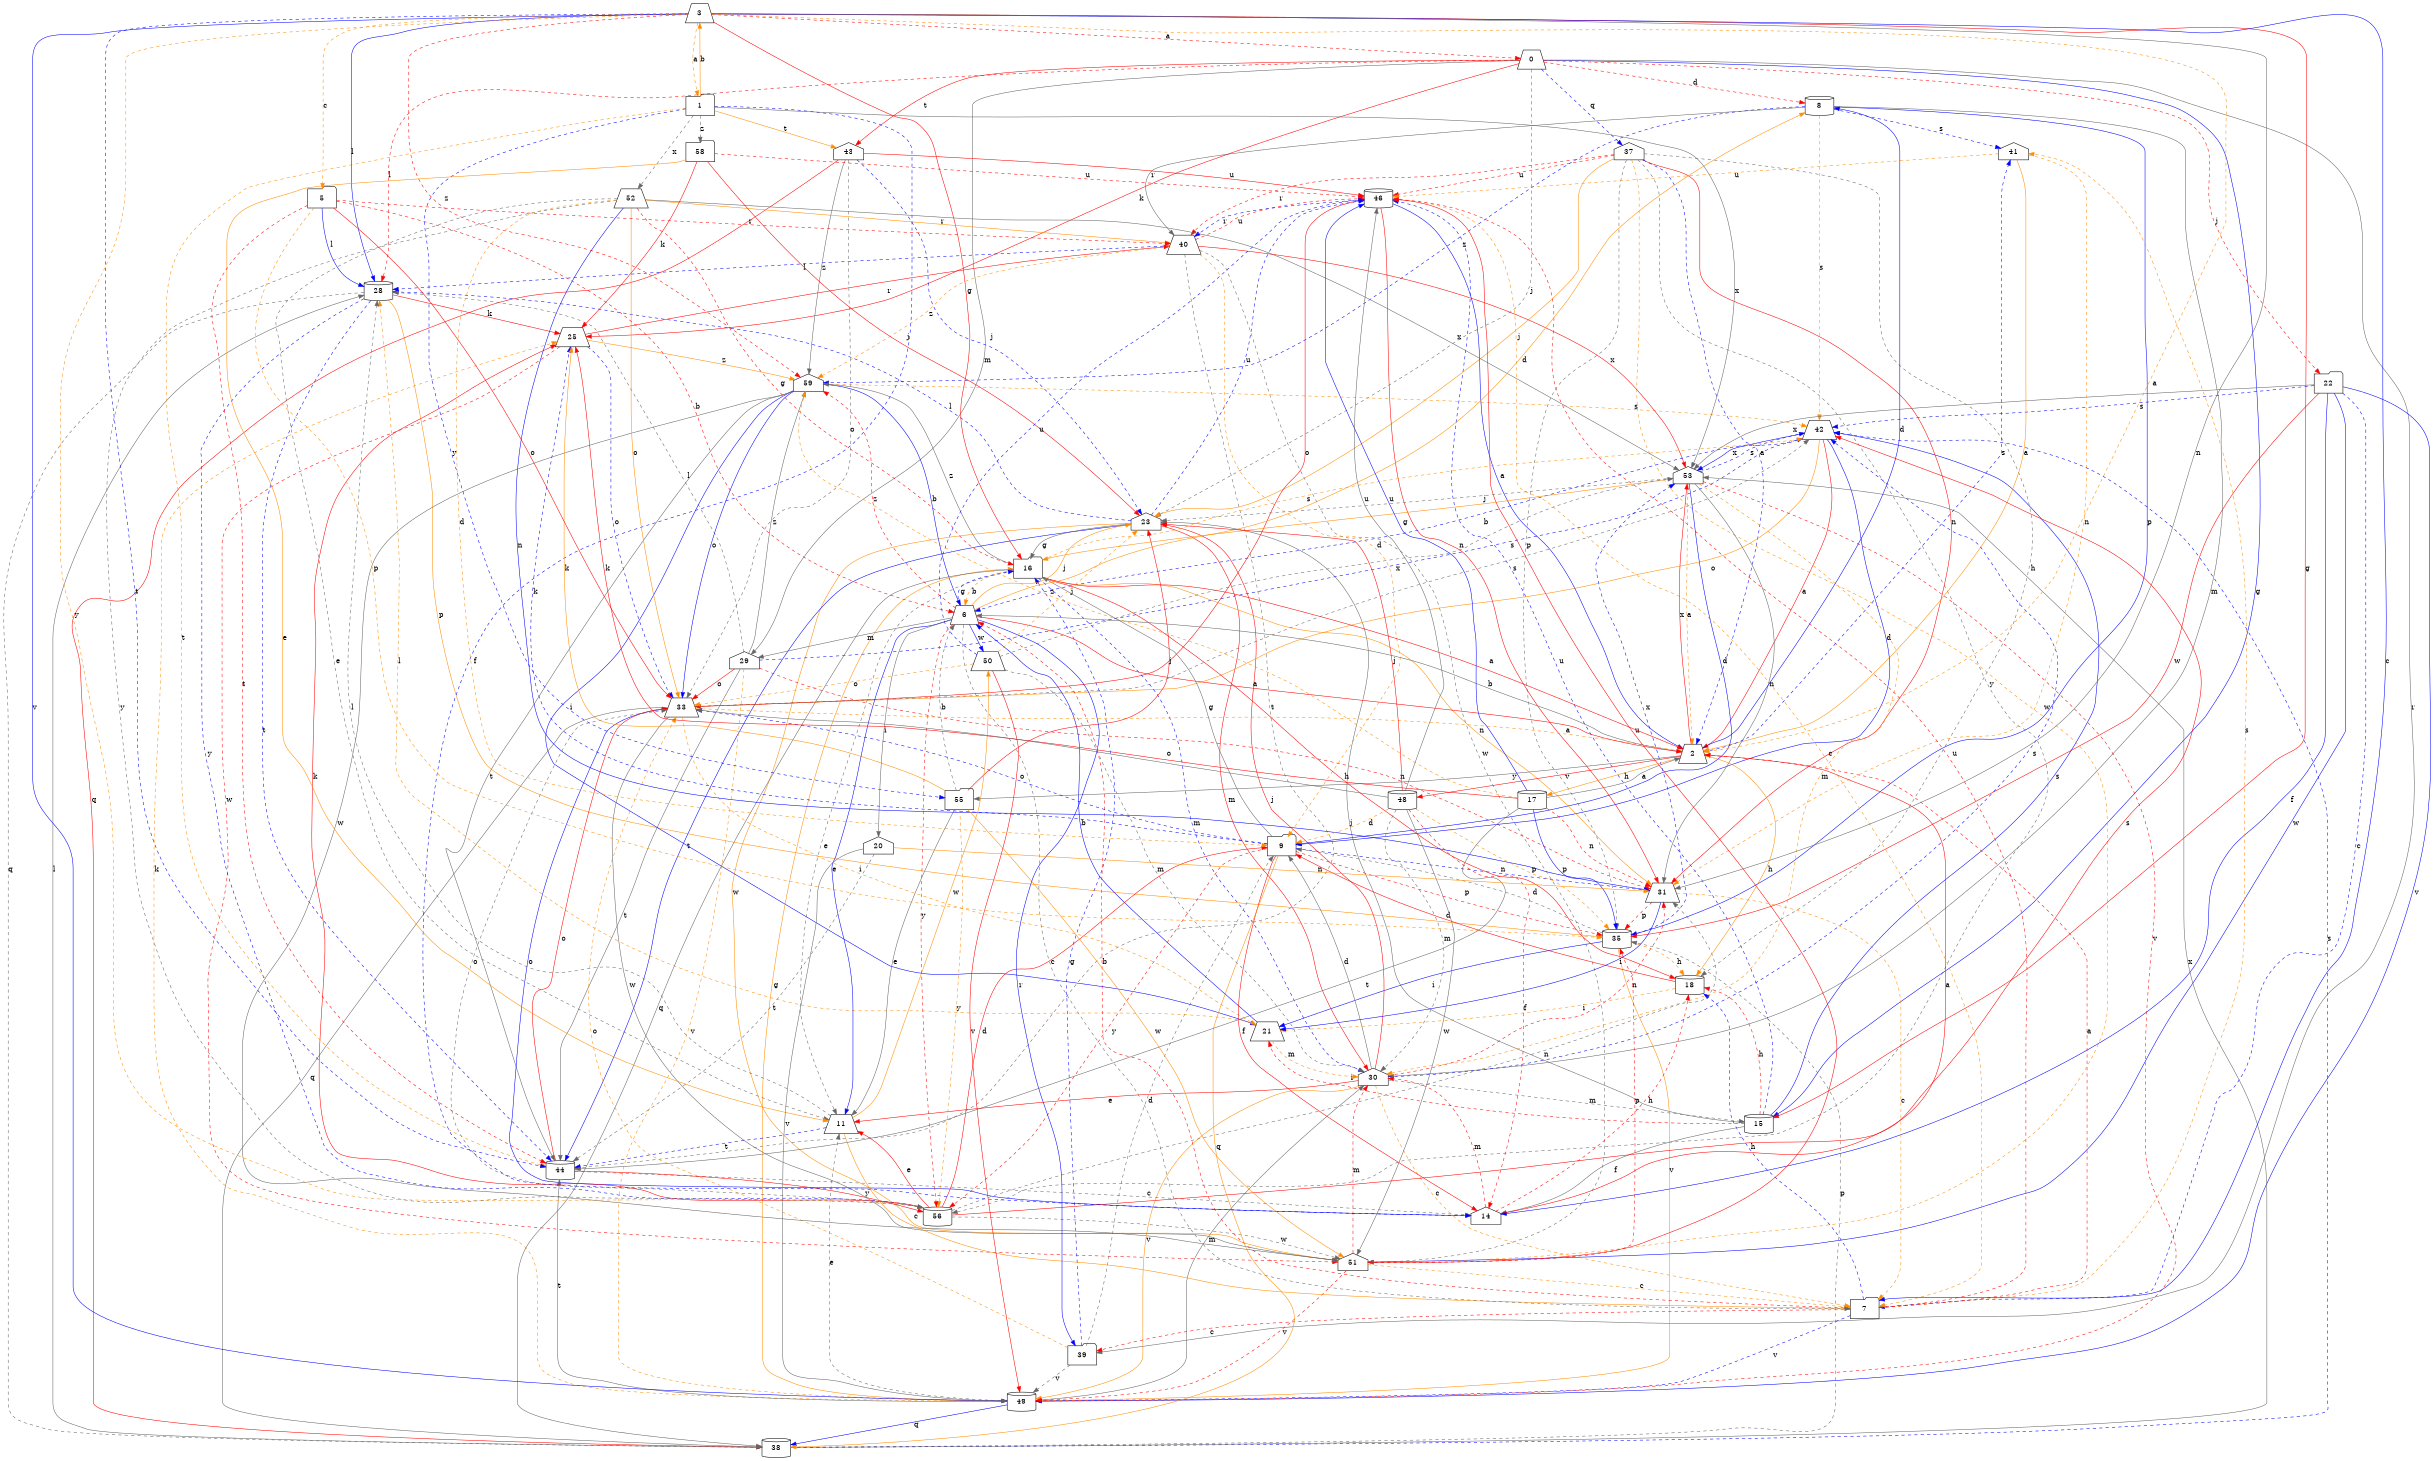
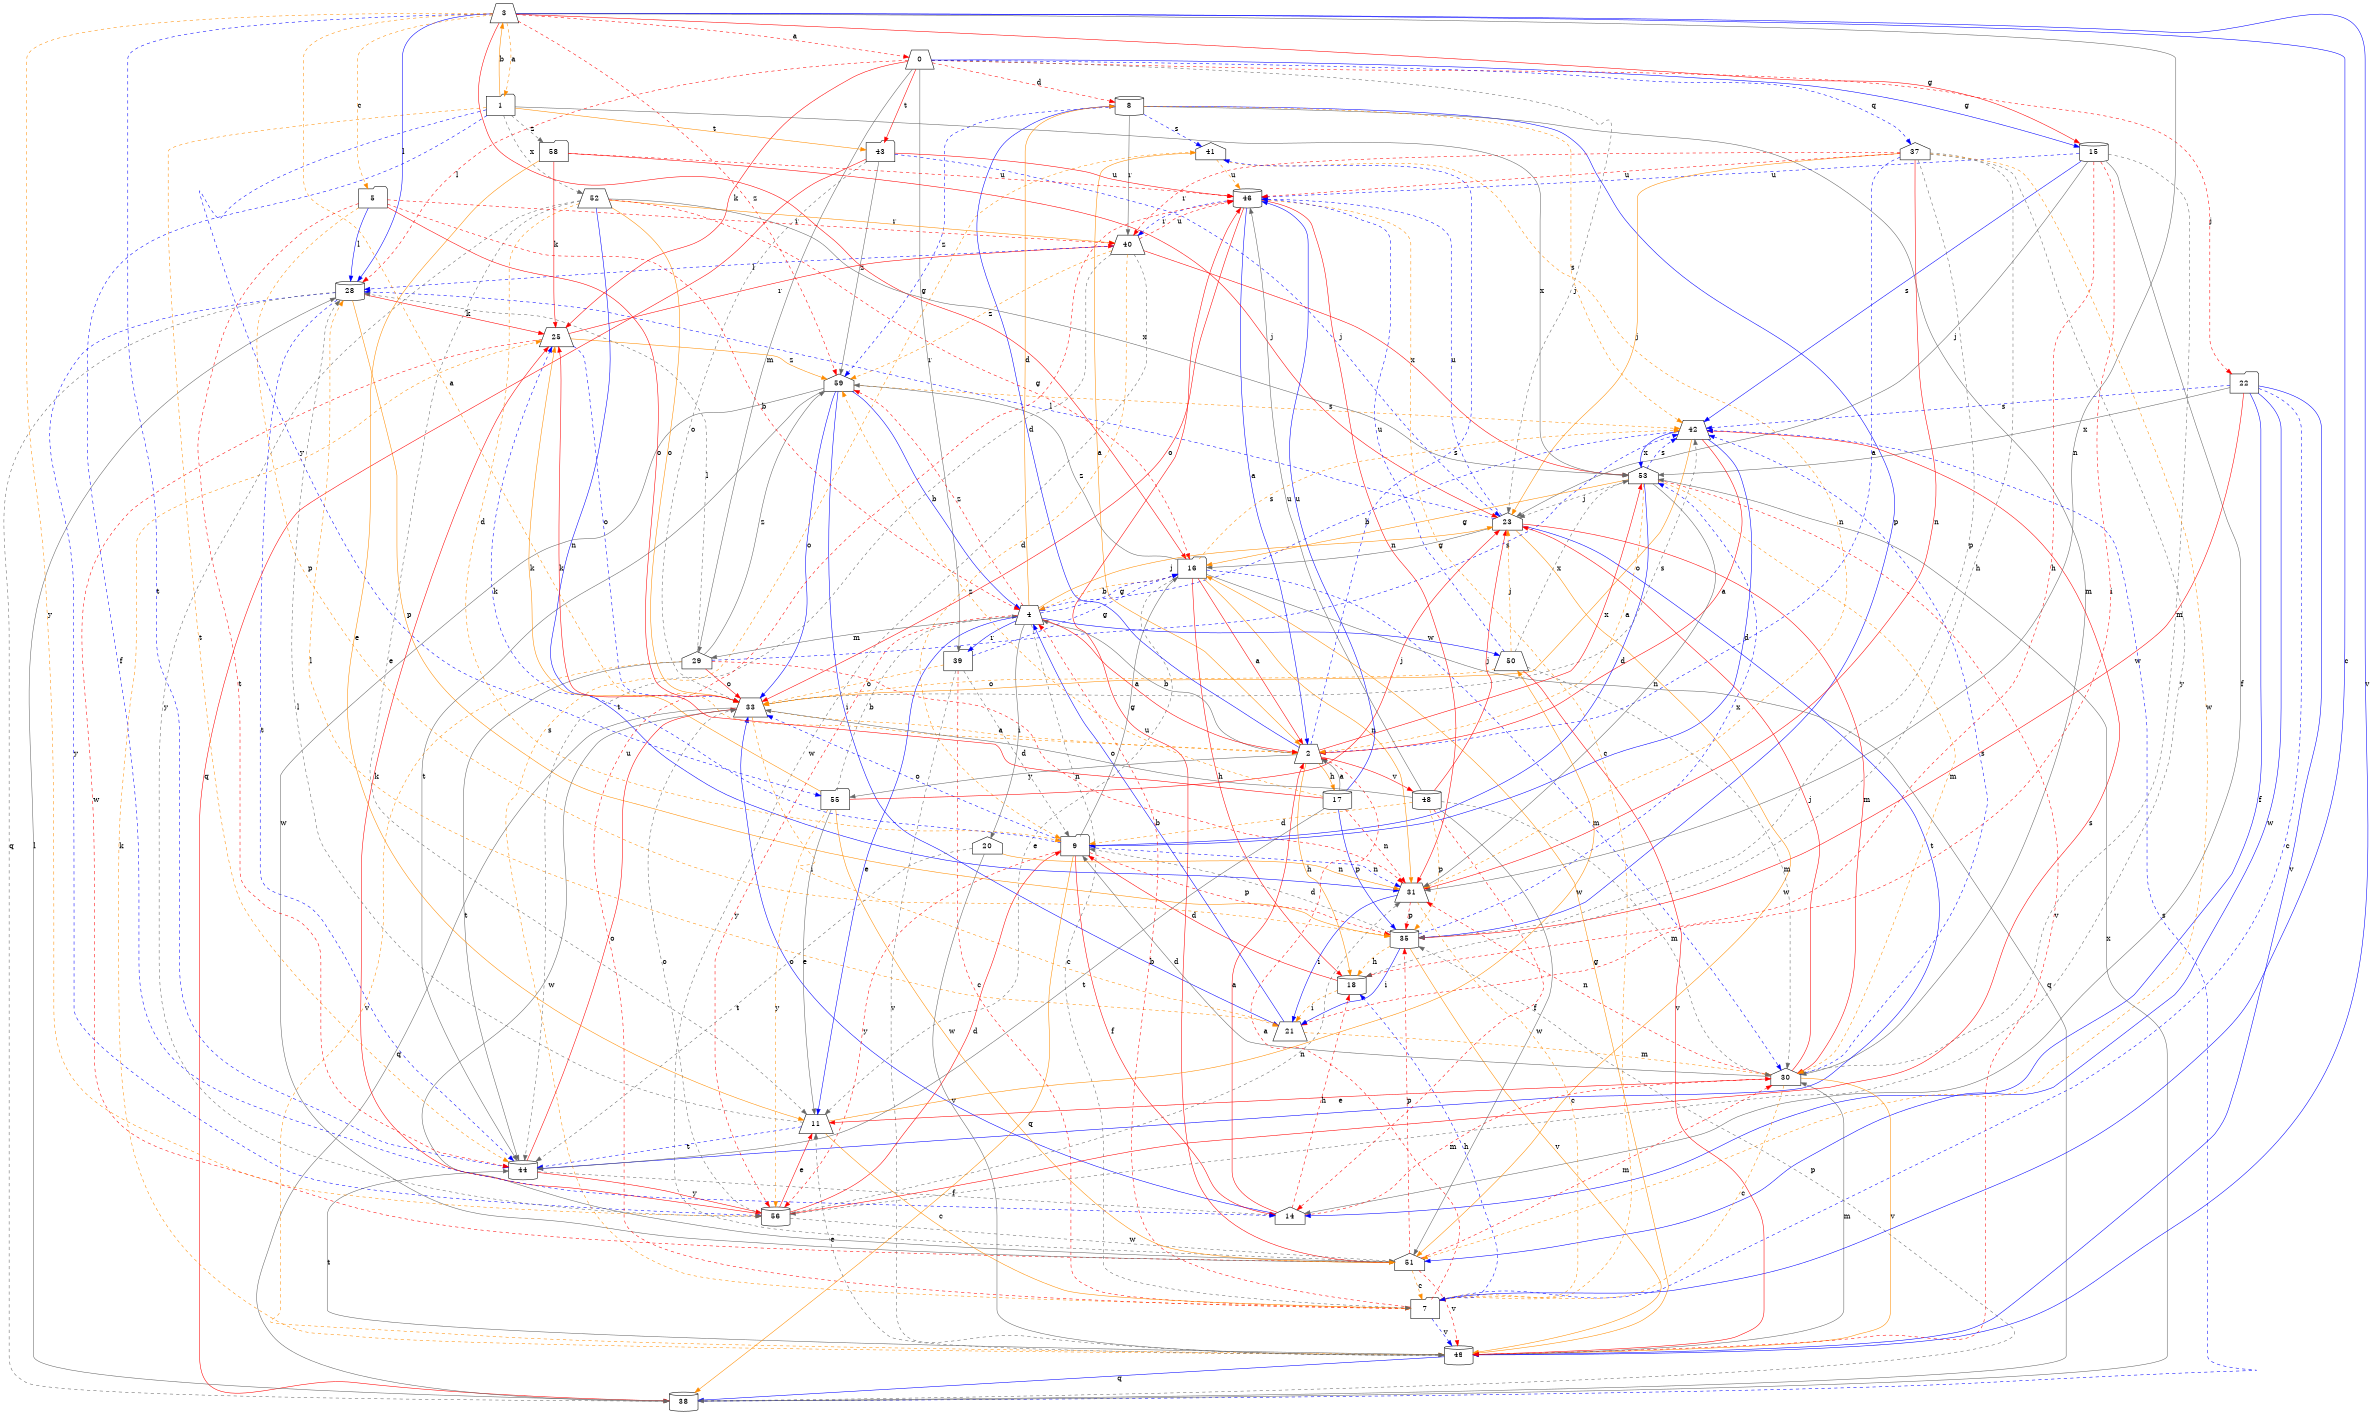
  strict digraph {
    node [shape=trapezium]
    edge [color=red style=dashed]
    8 [shape=cylinder]
    0
    15 [shape=cylinder]
    22 [shape=folder]
    23 [shape=house]
    25
    28 [shape=cylinder]
    29 [shape=house]
    37 [shape=house]
    39 [shape=folder]
-   43 [shape=house]
+   43 [shape=folder]
    41 [shape=house]
    59 [shape=house]
    35 [shape=cylinder]
    40
    30 [shape=house]
    42
    14 [shape=house]
    18 [shape=cylinder]
    46 [shape=cylinder]
    21
    53 [shape=house]
    7 [shape=folder]
    49 [shape=cylinder]
    51 [shape=house]
    44 [shape=cylinder]
    16 [shape=folder]
    33
    56 [shape=cylinder]
    38 [shape=cylinder]
    31
    2
    9 [shape=folder]
    1 [shape=folder]
    3
    52
    55 [shape=folder]
    58 [shape=folder]
    5 [shape=folder]
    11
-   4 [label=6]
+   4
    17 [shape=cylinder]
    48 [shape=cylinder]
    20 [shape=house]
    50
    8 -> 41 [color=blue label=s]
    8 -> 59 [color=blue label=z]
    8 -> 35 [color=blue label=p style=solid]
    8 -> 40 [color=gray40 label=r style=solid]
    8 -> 30 [color=gray40 label=m style=solid]
    8 -> 42 [color=darkorange label=s]
    0 -> 8 [label=d]
    0 -> 15 [color=blue label=g style=solid]
    0 -> 22 [label=j]
    0 -> 23 [color=gray40 label=j]
    0 -> 25 [label=k style=solid]
    0 -> 28 [label=l]
    0 -> 29 [color=gray40 label=m style=solid]
    0 -> 37 [color=blue label=q]
    0 -> 39 [color=gray40 label=r style=solid]
    0 -> 43 [label=t style=solid]
    15 -> 23 [color=gray40 label=j style=solid]
-   30 -> 15 [color=gray40 label=m]
+   15 -> 30 [color=gray40 label=m]
    15 -> 42 [color=blue label=s style=solid]
    15 -> 14 [color=gray40 label=f style=solid]
    15 -> 18 [label=h]
    15 -> 46 [color=blue label=u]
    15 -> 21 [label=i]
    22 -> 35 [label=w style=solid]
    22 -> 42 [color=blue label=s]
    22 -> 14 [color=blue label=f style=solid]
    22 -> 53 [color=gray40 label=x style=solid]
    22 -> 7 [color=blue label=c]
    22 -> 49 [color=blue label=v style=solid]
    22 -> 51 [color=blue label=w style=solid]
    23 -> 28 [color=blue label=l]
    23 -> 30 [label=m style=solid]
    23 -> 46 [color=blue label=u]
    23 -> 51 [color=darkorange label=w style=solid]
    23 -> 44 [color=blue label=t style=solid]
    23 -> 16 [color=gray40 label=g style=solid]
    25 -> 59 [color=darkorange label=z style=solid]
    25 -> 40 [label=r style=solid]
    25 -> 51 [label=w]
    25 -> 33 [color=blue label=o]
    28 -> 25 [label=k style=solid]
    28 -> 35 [color=darkorange label=p style=solid]
    28 -> 44 [color=blue label=t]
    28 -> 56 [color=blue label=y]
    28 -> 38 [color=gray40 label=q]
    29 -> 28 [color=gray40 label=l]
    29 -> 59 [color=gray40 label=z style=solid]
    29 -> 42 [color=blue label=s]
    29 -> 49 [color=darkorange label=v]
    29 -> 44 [color=gray40 label=t style=solid]
    29 -> 33 [label=o style=solid]
    29 -> 31 [label=n]
    37 -> 23 [color=darkorange label=j style=solid]
    37 -> 35 [color=gray40 label=p]
    37 -> 40 [label=r]
    37 -> 18 [color=gray40 label=h]
    37 -> 46 [label=u]
    37 -> 51 [color=darkorange label=w]
    37 -> 56 [color=gray40 label=y]
    37 -> 31 [label=n style=solid]
    37 -> 2 [color=blue label=a]
-   7 -> 39 [label=c]
+   39 -> 7 [label=c]
    39 -> 49 [color=gray40 label=v]
    39 -> 16 [color=blue label=g]
    39 -> 33 [color=darkorange label=o]
    39 -> 9 [color=gray40 label=d]
    43 -> 23 [color=blue label=j]
    43 -> 59 [color=gray40 label=z style=solid]
    43 -> 46 [label=u style=solid]
    43 -> 33 [color=gray40 label=o]
    43 -> 38 [label=q style=solid]
    41 -> 46 [color=darkorange label=u]
    41 -> 31 [color=darkorange label=n]
    41 -> 2 [color=darkorange label=a style=solid]
    59 -> 42 [color=darkorange label=s]
    59 -> 21 [color=blue label=i style=solid]
    59 -> 51 [color=gray40 label=w style=solid]
    59 -> 44 [color=gray40 label=t style=solid]
    59 -> 33 [color=blue label=o style=solid]
    59 -> 4 [color=blue label=b style=solid]
    35 -> 18 [color=darkorange label=h]
    35 -> 21 [color=blue label=i style=solid]
    35 -> 53 [color=blue label=x]
    35 -> 49 [color=darkorange label=v style=solid]
    35 -> 9 [color=gray40 label=d]
    40 -> 28 [color=blue label=l]
    40 -> 59 [color=darkorange label=z]
    40 -> 46 [label=u]
    40 -> 53 [label=x style=solid]
    40 -> 51 [color=gray40 label=w]
    40 -> 44 [color=gray40 label=t]
    40 -> 9 [color=darkorange label=d]
    30 -> 23 [label=j style=solid]
    30 -> 42 [color=blue label=s]
    30 -> 7 [color=darkorange label=c]
    30 -> 49 [color=darkorange label=v style=solid]
    30 -> 31 [label=n]
    30 -> 9 [color=gray40 label=d style=solid]
    30 -> 11 [label=e style=solid]
    42 -> 53 [color=blue label=x style=solid]
    42 -> 33 [color=darkorange label=o style=solid]
    42 -> 2 [label=a style=solid]
    42 -> 9 [color=blue label=d style=solid]
    42 -> 4 [color=blue label=b]
    14 -> 30 [label=m]
    14 -> 18 [label=h]
    14 -> 33 [color=blue label=o style=solid]
    14 -> 2 [label=a style=solid]
    18 -> 21 [color=darkorange label=i]
    18 -> 9 [label=d style=solid]
    46 -> 40 [color=blue label=r]
    46 -> 7 [color=darkorange label=c]
    46 -> 33 [label=o style=solid]
    46 -> 31 [label=n style=solid]
    46 -> 2 [color=blue label=a style=solid]
    21 -> 28 [color=darkorange label=l]
    21 -> 30 [color=darkorange label=m]
    21 -> 4 [color=blue label=b style=solid]
    53 -> 23 [color=gray40 label=j]
    53 -> 30 [color=darkorange label=m]
    53 -> 42 [color=blue label=s]
    53 -> 49 [label=v]
    53 -> 16 [color=darkorange label=g style=solid]
    53 -> 31 [color=gray40 label=n style=solid]
    53 -> 2 [color=darkorange label=a]
    53 -> 9 [color=blue label=d style=solid]
    7 -> 41 [color=darkorange label=s]
    7 -> 18 [color=blue label=h]
    7 -> 46 [label=u]
    7 -> 49 [color=blue label=v]
    7 -> 2 [label=a]
    7 -> 4 [label=b]
    49 -> 25 [color=darkorange label=k]
    49 -> 30 [color=gray40 label=m style=solid]
    49 -> 44 [color=gray40 label=t style=solid]
    49 -> 16 [color=darkorange label=g style=solid]
    49 -> 38 [color=blue label=q style=solid]
    49 -> 11 [color=gray40 label=e]
    51 -> 35 [label=p]
    51 -> 30 [label=m]
    51 -> 46 [label=u style=solid]
    51 -> 7 [color=darkorange label=c]
    51 -> 49 [label=v]
-   44 -> 14 [color=gray40 label=c]
+   44 -> 14 [color=gray40 label=f]
    44 -> 33 [label=o style=solid]
    44 -> 56 [label=y style=solid]
    16 -> 59 [color=gray40 label=z style=solid]
    16 -> 30 [color=blue label=m]
    16 -> 42 [color=darkorange label=s]
    16 -> 18 [label=h style=solid]
    16 -> 38 [color=gray40 label=q style=solid]
    16 -> 31 [color=darkorange label=n style=solid]
    16 -> 2 [label=a style=solid]
    16 -> 11 [color=gray40 label=e]
    16 -> 4 [color=darkorange label=b]
    33 -> 42 [color=gray40 label=s]
    33 -> 21 [color=darkorange label=i]
    33 -> 51 [color=gray40 label=w style=solid]
    33 -> 38 [color=gray40 label=q style=solid]
    33 -> 2 [color=darkorange label=a]
    56 -> 25 [label=k style=solid]
    56 -> 42 [label=s style=solid]
    56 -> 51 [color=gray40 label=w]
    56 -> 33 [color=gray40 label=o]
    56 -> 31 [color=gray40 label=n]
    56 -> 9 [label=d style=solid]
    56 -> 11 [label=e style=solid]
    38 -> 28 [color=gray40 label=l style=solid]
    38 -> 35 [color=gray40 label=p]
    38 -> 42 [color=blue label=s]
    38 -> 53 [color=gray40 label=x style=solid]
    31 -> 35 [label=p]
    31 -> 21 [color=blue label=i style=solid]
    31 -> 7 [color=darkorange label=c]
    2 -> 8 [color=blue label=d style=solid]
    2 -> 41 [color=blue label=s]
    2 -> 18 [color=darkorange label=h style=solid]
    2 -> 53 [label=x style=solid]
    2 -> 55 [color=gray40 label=y style=solid]
    2 -> 4 [color=gray40 label=b style=solid]
    2 -> 17 [color=darkorange label=h style=solid]
    2 -> 48 [label=v style=solid]
    9 -> 25 [color=blue label=k]
    9 -> 35 [label=p]
    9 -> 14 [label=f style=solid]
    9 -> 16 [color=gray40 label=g style=solid]
    9 -> 33 [color=blue label=o]
    9 -> 56 [label=y]
    9 -> 38 [color=darkorange label=q style=solid]
    9 -> 31 [color=blue label=n]
    1 -> 43 [color=darkorange label=t style=solid]
    1 -> 14 [color=blue label=f]
    1 -> 53 [color=gray40 label=x style=solid]
    1 -> 44 [color=darkorange label=t]
    1 -> 3 [color=darkorange label=b style=solid]
    1 -> 52 [color=gray40 label=x]
    1 -> 55 [color=blue label=y]
    1 -> 58 [color=gray40 label=z]
    3 -> 0 [label=a]
    3 -> 15 [label=g style=solid]
    3 -> 28 [color=blue label=l style=solid]
    3 -> 59 [label=z]
    3 -> 7 [color=blue label=c style=solid]
    3 -> 49 [color=blue label=v style=solid]
    3 -> 44 [color=blue label=t]
    3 -> 16 [label=g style=solid]
    3 -> 56 [color=darkorange label=y]
    3 -> 31 [color=gray40 label=n style=solid]
    3 -> 2 [color=darkorange label=a]
    3 -> 1 [color=darkorange label=a]
    3 -> 5 [color=darkorange label=c]
    52 -> 40 [color=darkorange label=r style=solid]
    52 -> 53 [color=gray40 label=x style=solid]
    52 -> 16 [label=g]
    52 -> 33 [color=darkorange label=o style=solid]
    52 -> 56 [color=gray40 label=y]
    52 -> 31 [color=blue label=n style=solid]
    52 -> 9 [color=darkorange label=d]
    52 -> 11 [color=gray40 label=e]
    55 -> 23 [label=j style=solid]
    55 -> 25 [color=darkorange label=k style=solid]
    55 -> 51 [color=darkorange label=w style=solid]
    55 -> 56 [color=darkorange label=y]
    55 -> 11 [color=gray40 label=e style=solid]
    55 -> 4 [color=gray40 label=b]
    58 -> 23 [label=j style=solid]
    58 -> 25 [label=k style=solid]
    58 -> 46 [label=u]
    58 -> 11 [color=darkorange label=e style=solid]
    5 -> 28 [color=blue label=l style=solid]
    5 -> 35 [color=darkorange label=p]
    5 -> 40 [label=r]
    5 -> 44 [label=t]
    5 -> 33 [label=o style=solid]
    5 -> 4 [label=b]
    11 -> 28 [color=gray40 label=l]
    11 -> 7 [color=darkorange label=c style=solid]
    11 -> 44 [color=blue label=t]
    11 -> 50 [color=darkorange label=w style=solid]
    4 -> 8 [color=darkorange label=d style=solid]
    4 -> 23 [color=darkorange label=j style=solid]
    4 -> 29 [color=gray40 label=m style=solid]
    4 -> 39 [color=blue label=r style=solid]
    4 -> 59 [label=z]
    4 -> 7 [color=gray40 label=c]
    4 -> 16 [color=blue label=g]
    4 -> 56 [label=y]
    4 -> 2 [label=a style=solid]
    4 -> 11 [color=blue label=e style=solid]
    4 -> 20 [color=gray40 label=i style=solid]
    4 -> 50 [color=blue label=w style=solid]
    17 -> 25 [label=k style=solid]
    17 -> 59 [color=darkorange label=z]
    17 -> 35 [color=blue label=p style=solid]
    17 -> 46 [color=blue label=u style=solid]
    17 -> 44 [color=gray40 label=t style=solid]
    17 -> 31 [label=n]
    17 -> 2 [color=gray40 label=a style=solid]
    48 -> 23 [label=j style=solid]
    48 -> 35 [color=darkorange label=p]
    48 -> 30 [color=gray40 label=m]
    48 -> 14 [label=f]
    48 -> 46 [color=gray40 label=u style=solid]
    48 -> 51 [color=gray40 label=w style=solid]
    48 -> 33 [color=gray40 label=o style=solid]
    48 -> 9 [color=darkorange label=d]
    20 -> 49 [color=gray40 label=v style=solid]
    20 -> 44 [color=gray40 label=t]
    20 -> 31 [color=darkorange label=n style=solid]
    50 -> 23 [color=darkorange label=j]
    50 -> 30 [color=gray40 label=m]
    50 -> 46 [color=blue label=u]
    50 -> 53 [color=gray40 label=x]
    50 -> 49 [label=v style=solid]
    50 -> 33 [color=darkorange label=o]
  }
